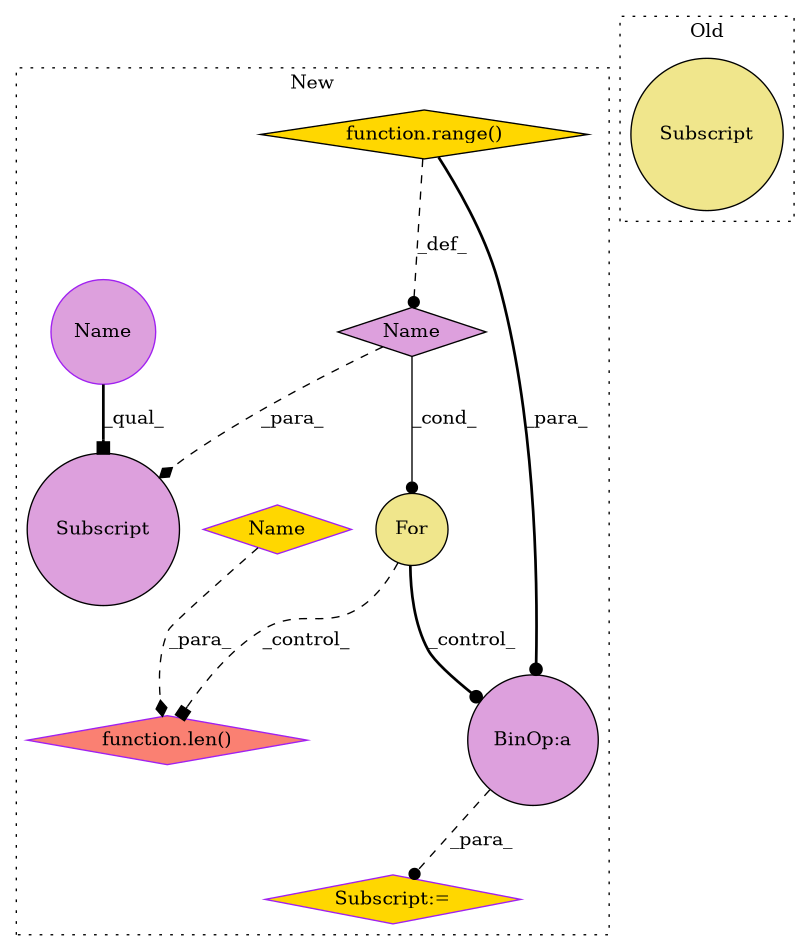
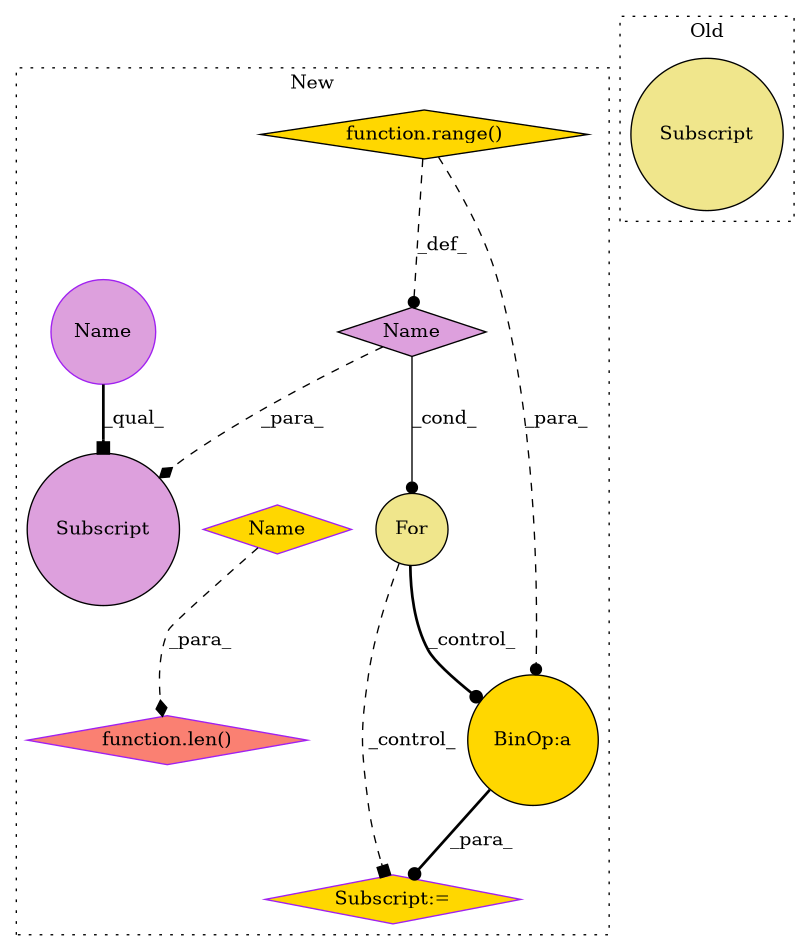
  digraph {
    node [a=87 color=black fillcolor=plum l=3 shape=diamond style=filled]
    edge [arrowhead=dot style=dashed]
    n1 [a=75 fillcolor=gold l="6,1" label="function.range()" s="1438,1459"]
    n2 [a=107 fillcolor=khaki l="4,14" label=For s="1420,1461" shape=circle]
    n3 [a=63 l="11,0" label=Subscript s="1500,0" shape=circle]
    n4 [a=68 color=purple fillcolor=gold label="Subscript:=" s=1526]
    n5 [l=1 label=Name s=1424]
-   n6 [a=82 label="BinOp:a" s=1536 shape=circle]
+   n6 [a=82 fillcolor=gold label="BinOp:a" s=1536 shape=circle]
    n7 [a=75 color=purple fillcolor=salmon l="4,1" label="function.len()" s="1729,1741"]
    n8 [color=purple fillcolor=gold l=8 label=Name s=1733]
    n9 [color=purple l=8 label=Name s=1500 shape=circle]
    n10 [a=63 fillcolor=khaki l="12,0" label=Subscript s="2435,0" shape=circle]
    subgraph cluster_1 {
      label=New
      style=dotted
      n1
      n2
      n3
      n4
      n5
      n6
      n7
      n8
      n9
    }
    subgraph cluster_2 {
      label=Old
      style=dotted
      n10
    }
    n1 -> n5 [label=_def_]
-   n1 -> n6 [label=_para_ style=bold]
-   n2 -> n7 [arrowhead=box label=_control_]
+   n1 -> n6 [label=_para_]
+   n2 -> n4 [arrowhead=box label=_control_]
    n2 -> n6 [label=_control_ style=bold]
    n5 -> n2 [label=_cond_ style=solid]
    n5 -> n3 [arrowhead=diamond label=_para_]
-   n6 -> n4 [label=_para_]
+   n6 -> n4 [label=_para_ style=bold]
    n8 -> n7 [arrowhead=diamond label=_para_]
    n9 -> n3 [arrowhead=box label=_qual_ style=bold]
  }
